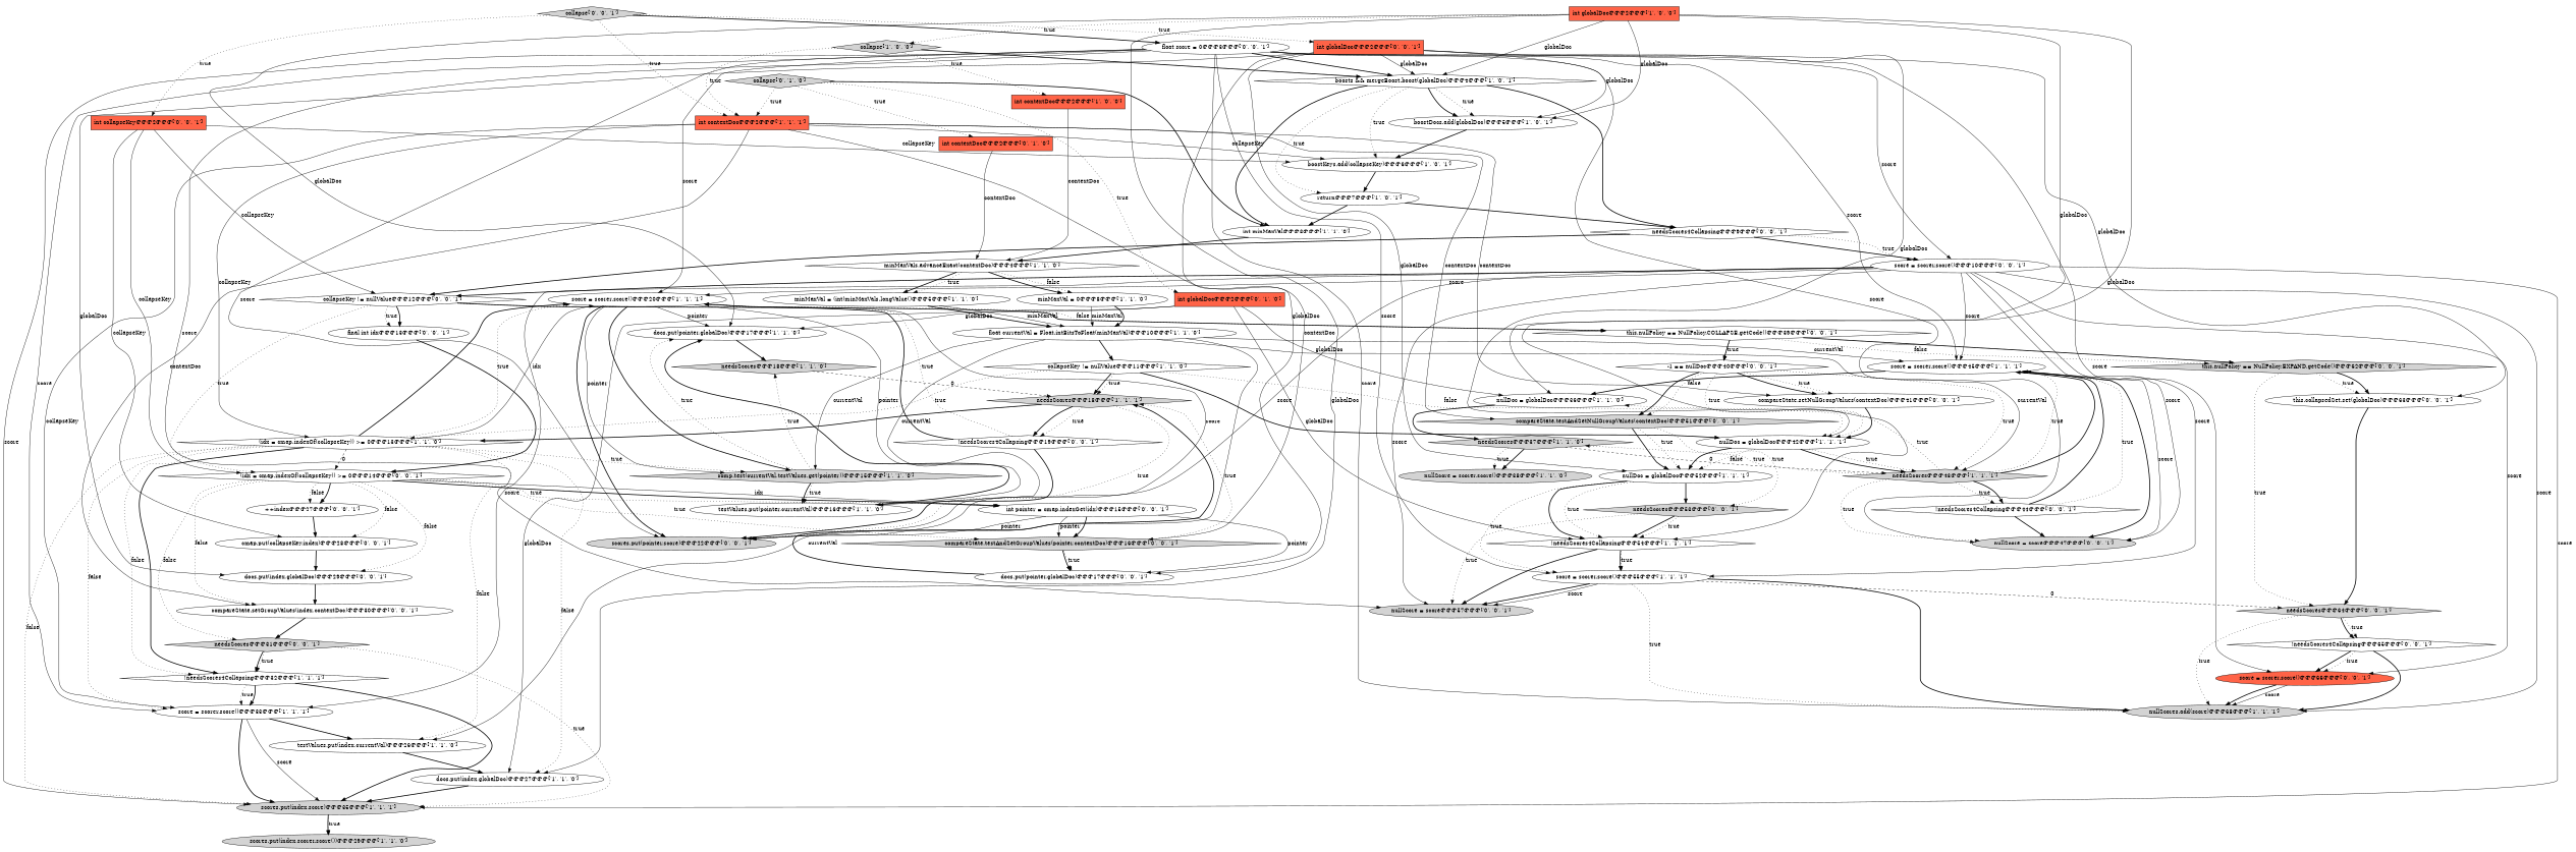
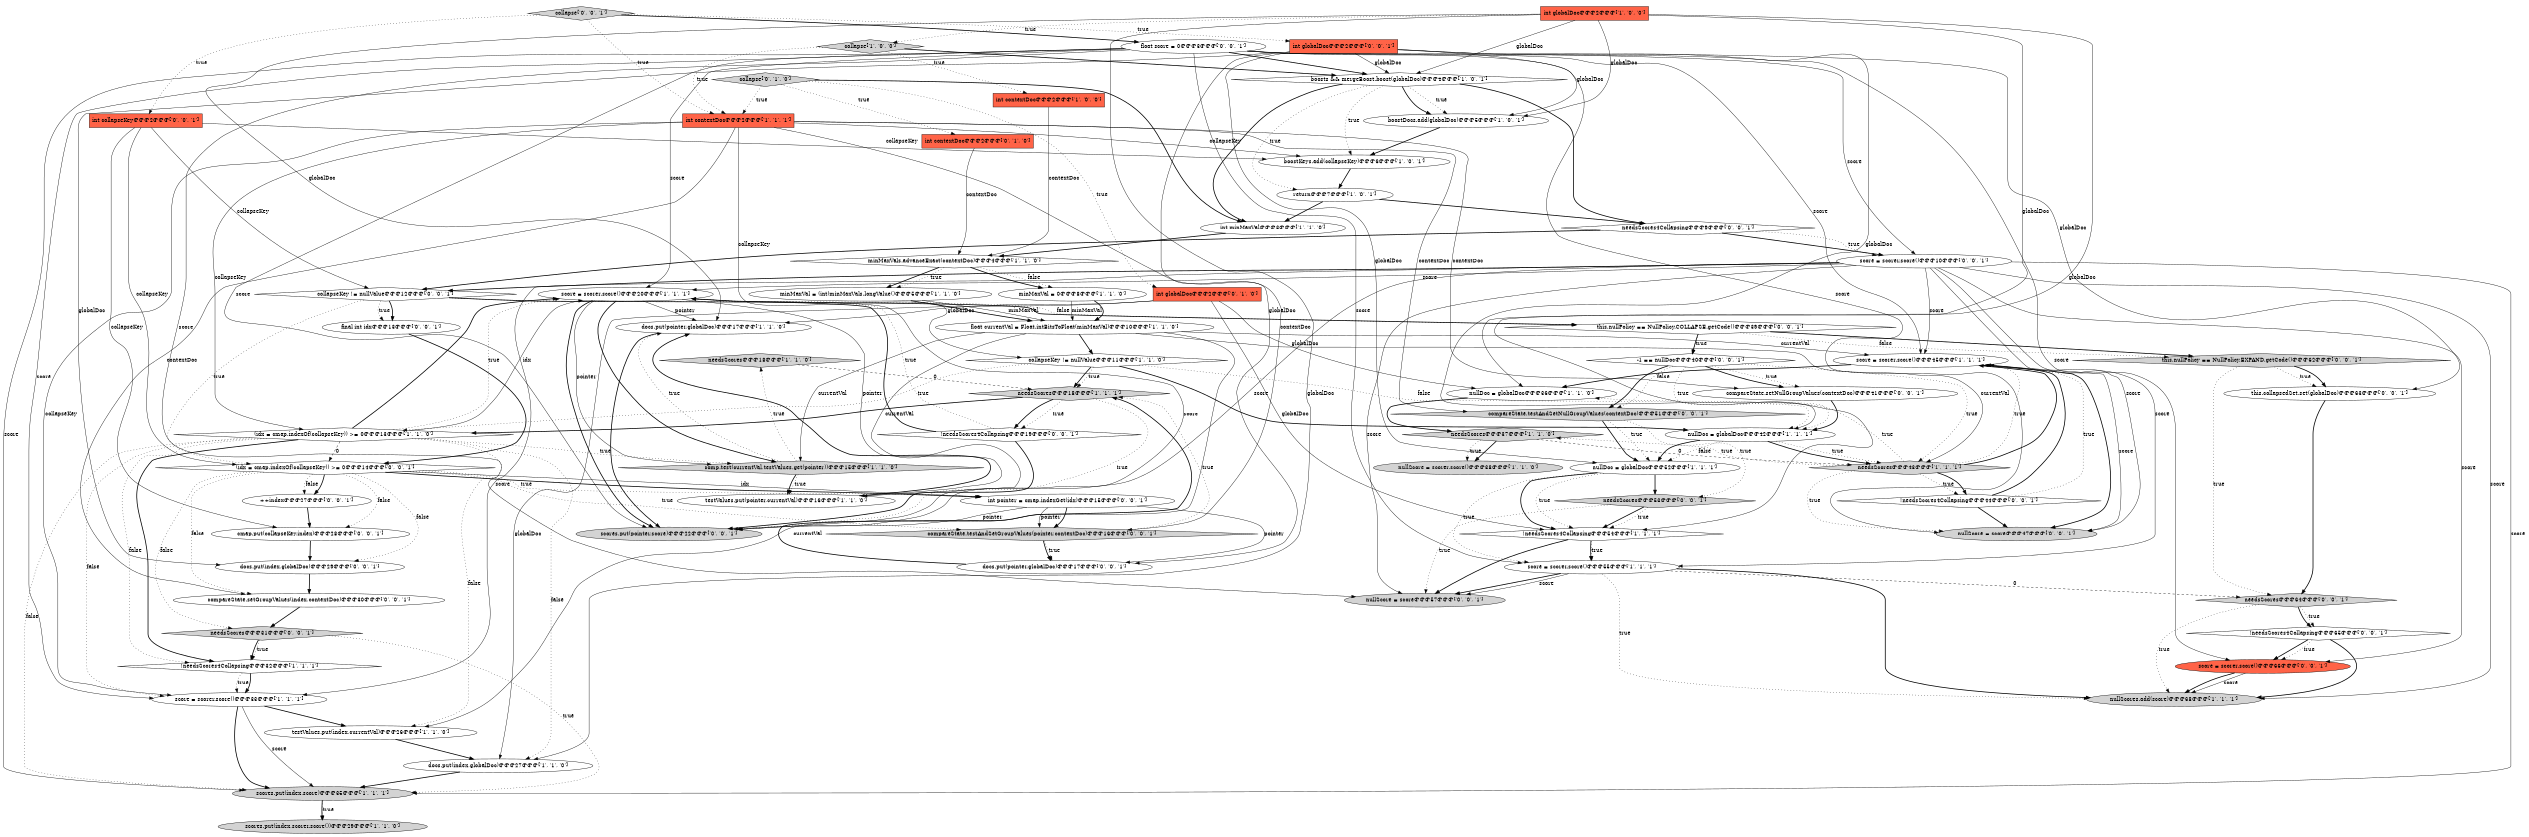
  digraph {
    node [fillcolor=white shape=ellipse style=filled]
    edge [style=bold]
    n1 [label="score = scorer.score()@@@20@@@['1', '1', '1']"]
    n2 [label="docs.put(pointer,globalDoc)@@@17@@@['1', '1', '0']"]
    n3 [fillcolor=lightgray label="scores.put(pointer,score)@@@22@@@['0', '0', '1']"]
    n4 [label="testValues.put(pointer,currentVal)@@@16@@@['1', '1', '0']"]
    n5 [fillcolor=lightgray label="comp.test(currentVal,testValues.get(pointer))@@@15@@@['1', '1', '0']" shape=diamond]
    n6 [fillcolor=lightgray label="needsScores@@@18@@@['1', '1', '0']" shape=diamond]
    n7 [label="(idx = cmap.indexOf(collapseKey)) >= 0@@@13@@@['1', '1', '0']" shape=diamond]
    n8 [fillcolor=lightgray label="scores.put(index,score)@@@35@@@['1', '1', '1']"]
    n9 [label="testValues.put(index,currentVal)@@@26@@@['1', '1', '0']"]
    n10 [label="docs.put(index,globalDoc)@@@27@@@['1', '1', '0']"]
    n11 [label="!needsScores4Collapsing@@@32@@@['1', '1', '1']" shape=diamond]
    n12 [label="(idx = cmap.indexOf(collapseKey)) >= 0@@@14@@@['0', '0', '1']" shape=diamond]
    n13 [label="score = scorer.score()@@@33@@@['1', '1', '1']"]
    n14 [fillcolor=lightgray label="scores.put(index,scorer.score())@@@29@@@['1', '1', '0']"]
    n15 [label="int pointer = cmap.indexGet(idx)@@@15@@@['0', '0', '1']"]
    n16 [fillcolor=lightgray label="compareState.testAndSetGroupValues(pointer,contextDoc)@@@16@@@['0', '0', '1']" shape=diamond]
    n17 [label="docs.put(index,globalDoc)@@@29@@@['0', '0', '1']"]
    n18 [fillcolor=lightgray label="needsScores@@@31@@@['0', '0', '1']" shape=diamond]
    n19 [label="compareState.setGroupValues(index,contextDoc)@@@30@@@['0', '0', '1']"]
    n20 [label="cmap.put(collapseKey,index)@@@28@@@['0', '0', '1']"]
    n21 [label="++index@@@27@@@['0', '0', '1']"]
    n22 [label="docs.put(pointer,globalDoc)@@@17@@@['0', '0', '1']"]
    n23 [fillcolor=lightgray label="needsScores@@@18@@@['1', '1', '1']" shape=diamond]
    n24 [label="boostKeys.add(collapseKey)@@@6@@@['1', '0', '1']"]
    n25 [label="return@@@7@@@['1', '0', '1']"]
    n26 [label="needsScores4Collapsing@@@9@@@['0', '0', '1']" shape=diamond]
    n27 [label="int minMaxVal@@@3@@@['1', '1', '0']"]
    n28 [label="!needsScores4Collapsing@@@19@@@['0', '0', '1']" shape=diamond]
    n29 [label="score = scorer.score()@@@45@@@['1', '1', '1']"]
    n30 [fillcolor=lightgray label="nullScore = score@@@47@@@['0', '0', '1']"]
    n31 [label="nullDoc = globalDoc@@@36@@@['1', '1', '0']"]
    n32 [fillcolor=lightgray label="needsScores@@@37@@@['1', '1', '0']" shape=diamond]
    n33 [label="score = scorer.score()@@@10@@@['0', '0', '1']"]
    n34 [label="collapseKey != nullValue@@@12@@@['0', '0', '1']" shape=diamond]
    n35 [fillcolor=lightgray label="nullScores.add(score)@@@68@@@['1', '1', '1']"]
    n36 [fillcolor=lightgray label="nullScore = score@@@57@@@['0', '0', '1']"]
    n37 [label="score = scorer.score()@@@55@@@['1', '1', '1']"]
    n38 [fillcolor=tomato label="score = scorer.score()@@@66@@@['0', '0', '1']"]
    n39 [label="this.nullPolicy == NullPolicy.COLLAPSE.getCode()@@@39@@@['0', '0', '1']" shape=diamond]
    n40 [label="final int idx@@@13@@@['0', '0', '1']"]
    n41 [label="float currentVal = Float.intBitsToFloat(minMaxVal)@@@10@@@['1', '1', '0']"]
    n42 [label="collapseKey != nullValue@@@11@@@['1', '1', '0']" shape=diamond]
    n43 [fillcolor=lightgray label="needsScores@@@43@@@['1', '1', '1']" shape=diamond]
    n44 [label="nullDoc = globalDoc@@@42@@@['1', '1', '1']"]
    n45 [label="!needsScores4Collapsing@@@44@@@['0', '0', '1']" shape=diamond]
    n46 [fillcolor=lightgray label="nullScore = scorer.score()@@@38@@@['1', '1', '0']"]
    n47 [fillcolor=tomato label="int globalDoc@@@2@@@['0', '0', '1']" shape=box]
    n48 [label="boostDocs.add(globalDoc)@@@5@@@['1', '0', '1']"]
    n49 [label="boosts && mergeBoost.boost(globalDoc)@@@4@@@['1', '0', '1']" shape=diamond]
    n50 [label="this.collapsedSet.set(globalDoc)@@@63@@@['0', '0', '1']"]
    n51 [label="nullDoc = globalDoc@@@52@@@['1', '1', '1']"]
    n52 [fillcolor=lightgray label="needsScores@@@64@@@['0', '0', '1']" shape=diamond]
    n53 [fillcolor=lightgray label="needsScores@@@53@@@['0', '0', '1']" shape=diamond]
    n54 [label="!needsScores4Collapsing@@@54@@@['1', '1', '1']" shape=diamond]
    n55 [fillcolor=lightgray label="this.nullPolicy == NullPolicy.EXPAND.getCode()@@@62@@@['0', '0', '1']" shape=diamond]
    n56 [label="!needsScores4Collapsing@@@65@@@['0', '0', '1']" shape=diamond]
    n57 [label="minMaxVals.advanceExact(contextDoc)@@@4@@@['1', '1', '0']" shape=diamond]
    n58 [fillcolor=lightgray label="collapse['0', '1', '0']" shape=diamond]
    n59 [fillcolor=tomato label="int contextDoc@@@2@@@['0', '1', '0']" shape=box]
    n60 [fillcolor=tomato label="int globalDoc@@@2@@@['0', '1', '0']" shape=box]
    n61 [fillcolor=tomato label="int contextDoc@@@2@@@['1', '1', '1']" shape=box]
    n62 [label="compareState.setNullGroupValues(contextDoc)@@@41@@@['0', '0', '1']"]
    n63 [fillcolor=lightgray label="compareState.testAndSetNullGroupValues(contextDoc)@@@51@@@['0', '0', '1']" shape=diamond]
    n64 [label="minMaxVal = (int)minMaxVals.longValue()@@@5@@@['1', '1', '0']"]
    n65 [label="minMaxVal = 0@@@8@@@['1', '1', '0']"]
    n66 [fillcolor=tomato label="int contextDoc@@@2@@@['1', '0', '0']" shape=box]
    n67 [label="-1 == nullDoc@@@40@@@['0', '0', '1']" shape=diamond]
    n68 [fillcolor=tomato label="int collapseKey@@@2@@@['0', '0', '1']" shape=box]
    n69 [fillcolor=lightgray label="collapse['1', '0', '0']" shape=diamond]
    n70 [fillcolor=tomato label="int globalDoc@@@2@@@['1', '0', '0']" shape=box]
    n71 [fillcolor=lightgray label="collapse['0', '0', '1']" shape=diamond]
    n72 [label="float score = 0@@@3@@@['0', '0', '1']"]
    n1 -> n2 [label=pointer style=solid]
    n1 -> n3
    n1 -> n3 [label=score style=solid]
    n1 -> n4 [label=pointer style=solid]
    n1 -> n5 [label=pointer style=solid]
    n1 -> n5
-   n2 -> n6
+   n2 -> n3
    n4 -> n2
    n5 -> n2 [label=true style=dotted]
    n5 -> n4 [label=true style=dotted]
    n5 -> n4
    n5 -> n6 [label=true style=dotted]
    n6 -> n23 [label=0 style=dashed]
    n7 -> n1
    n7 -> n1 [label=true style=dotted]
    n7 -> n1 [label=idx style=solid]
    n7 -> n5 [label=true style=dotted]
    n7 -> n8 [label=false style=dotted]
    n7 -> n9 [label=false style=dotted]
    n7 -> n10 [label=false style=dotted]
    n7 -> n11 [label=false style=dotted]
    n7 -> n11
    n7 -> n12 [label=0 style=dashed]
    n7 -> n13 [label=false style=dotted]
    n8 -> n14
    n8 -> n14 [label=true style=dotted]
    n9 -> n10
    n10 -> n8
-   n11 -> n8
    n11 -> n13 [label=true style=dotted]
    n11 -> n13
    n12 -> n15 [label=idx style=solid]
    n12 -> n15 [label=true style=dotted]
    n12 -> n15
    n12 -> n16 [label=true style=dotted]
    n12 -> n17 [label=false style=dotted]
    n12 -> n18 [label=false style=dotted]
    n12 -> n19 [label=false style=dotted]
    n12 -> n20 [label=false style=dotted]
    n12 -> n21
    n12 -> n21 [label=false style=dotted]
    n13 -> n8
    n13 -> n8 [label=score style=solid]
    n13 -> n9
    n15 -> n3 [label=pointer style=solid]
    n15 -> n16
    n15 -> n16 [label=pointer style=solid]
    n15 -> n22 [label=pointer style=solid]
    n16 -> n22
    n16 -> n22 [label=true style=dotted]
    n16 -> n23 [label=true style=dotted]
    n17 -> n19
    n18 -> n8 [label=true style=dotted]
    n18 -> n11 [label=true style=dotted]
    n18 -> n11
    n19 -> n18
    n20 -> n17
    n21 -> n20
    n22 -> n23
    n23 -> n3 [label=true style=dotted]
    n23 -> n7
    n23 -> n28
    n23 -> n28 [label=true style=dotted]
    n24 -> n25
    n25 -> n26
    n25 -> n27
    n26 -> n33 [label=true style=dotted]
    n26 -> n33
    n26 -> n34
    n27 -> n57
    n28 -> n1
    n28 -> n1 [label=true style=dotted]
    n28 -> n3
    n29 -> n30 [label=score style=solid]
    n29 -> n30
    n29 -> n31
    n31 -> n32
    n32 -> n43 [label=0 style=dashed]
    n32 -> n46
    n32 -> n46 [label=true style=dotted]
    n33 -> n1 [label=score style=solid]
    n33 -> n3 [label=score style=solid]
    n33 -> n8 [label=score style=solid]
    n33 -> n13 [label=score style=solid]
    n33 -> n29 [label=score style=solid]
    n33 -> n30 [label=score style=solid]
    n33 -> n34
    n33 -> n35 [label=score style=solid]
    n33 -> n36 [label=score style=solid]
    n33 -> n37 [label=score style=solid]
    n33 -> n38 [label=score style=solid]
    n34 -> n12 [label=true style=dotted]
    n34 -> n39 [label=false style=dotted]
    n34 -> n39
    n34 -> n40
    n34 -> n40 [label=true style=dotted]
    n37 -> n35 [label=true style=dotted]
    n37 -> n35
    n37 -> n36
    n37 -> n36 [label=score style=solid]
    n37 -> n52 [label=0 style=dashed]
    n38 -> n35 [label=score style=solid]
    n38 -> n35
    n39 -> n55 [label=false style=dotted]
    n39 -> n55
    n39 -> n67
    n39 -> n67 [label=true style=dotted]
    n40 -> n12
    n41 -> n4 [label=currentVal style=solid]
    n41 -> n5 [label=currentVal style=solid]
    n41 -> n9 [label=currentVal style=solid]
    n41 -> n29 [label=currentVal style=solid]
    n41 -> n42
    n41 -> n43 [label=currentVal style=solid]
    n42 -> n7 [label=true style=dotted]
    n42 -> n23
    n42 -> n23 [label=true style=dotted]
    n42 -> n44
    n42 -> n44 [label=false style=dotted]
    n43 -> n29
    n43 -> n29 [label=true style=dotted]
    n43 -> n30 [label=true style=dotted]
    n43 -> n31 [label=true style=dotted]
    n43 -> n32 [label=true style=dotted]
    n43 -> n45 [label=true style=dotted]
    n43 -> n45
    n44 -> n43
    n44 -> n43 [label=true style=dotted]
    n44 -> n51
    n44 -> n51 [label=false style=dotted]
    n45 -> n29
    n45 -> n29 [label=true style=dotted]
    n45 -> n30
    n47 -> n17 [label=globalDoc style=solid]
    n47 -> n22 [label=globalDoc style=solid]
    n47 -> n44 [label=globalDoc style=solid]
    n47 -> n48 [label=globalDoc style=solid]
    n47 -> n49 [label=globalDoc style=solid]
    n47 -> n50 [label=globalDoc style=solid]
    n47 -> n51 [label=globalDoc style=solid]
    n48 -> n24
    n49 -> n24 [label=true style=dotted]
    n49 -> n25 [label=true style=dotted]
    n49 -> n26
    n49 -> n27
    n49 -> n48 [label=true style=dotted]
    n49 -> n48
    n50 -> n52
    n51 -> n37 [label=true style=dotted]
    n51 -> n53
    n51 -> n54
    n51 -> n54 [label=true style=dotted]
    n52 -> n35 [label=true style=dotted]
    n52 -> n56 [label=true style=dotted]
    n52 -> n56
    n53 -> n36 [label=true style=dotted]
    n53 -> n54
    n53 -> n54 [label=true style=dotted]
    n54 -> n36
    n54 -> n37 [label=true style=dotted]
    n54 -> n37
    n55 -> n50 [label=true style=dotted]
    n55 -> n50
    n55 -> n52 [label=true style=dotted]
    n56 -> n35
    n56 -> n38
    n56 -> n38 [label=true style=dotted]
    n57 -> n64
    n57 -> n64 [label=true style=dotted]
    n57 -> n65
    n57 -> n65 [label=false style=dotted]
    n58 -> n27
    n58 -> n59 [label=true style=dotted]
    n58 -> n60 [label=true style=dotted]
    n58 -> n61 [label=true style=dotted]
    n59 -> n57 [label=contextDoc style=solid]
    n60 -> n2 [label=globalDoc style=solid]
    n60 -> n10 [label=globalDoc style=solid]
    n60 -> n31 [label=globalDoc style=solid]
    n60 -> n54 [label=globalDoc style=solid]
    n61 -> n7 [label=collapseKey style=solid]
    n61 -> n13 [label=collapseKey style=solid]
    n61 -> n16 [label=contextDoc style=solid]
    n61 -> n19 [label=contextDoc style=solid]
    n61 -> n24 [label=collapseKey style=solid]
+   n61 -> n42 [label=collapseKey style=solid]
    n61 -> n62 [label=contextDoc style=solid]
    n61 -> n63 [label=contextDoc style=solid]
    n62 -> n44
    n63 -> n51
    n63 -> n51 [label=true style=dotted]
    n63 -> n53 [label=true style=dotted]
    n64 -> n41
    n64 -> n41 [label=minMaxVal style=solid]
    n65 -> n41 [label=minMaxVal style=solid]
    n65 -> n41
    n66 -> n57 [label=contextDoc style=solid]
    n67 -> n43 [label=true style=dotted]
    n67 -> n44 [label=true style=dotted]
    n67 -> n62 [label=true style=dotted]
    n67 -> n62
    n67 -> n63
    n67 -> n63 [label=false style=dotted]
    n68 -> n12 [label=collapseKey style=solid]
    n68 -> n20 [label=collapseKey style=solid]
    n68 -> n24 [label=collapseKey style=solid]
    n68 -> n34 [label=collapseKey style=solid]
    n69 -> n49
    n69 -> n61 [label=true style=dotted]
    n69 -> n66 [label=true style=dotted]
    n70 -> n2 [label=globalDoc style=solid]
    n70 -> n10 [label=globalDoc style=solid]
    n70 -> n31 [label=globalDoc style=solid]
    n70 -> n48 [label=globalDoc style=solid]
    n70 -> n49 [label=globalDoc style=solid]
    n70 -> n54 [label=globalDoc style=solid]
    n70 -> n69 [label=true style=dotted]
    n71 -> n47 [label=true style=dotted]
    n71 -> n61 [label=true style=dotted]
    n71 -> n68 [label=true style=dotted]
    n71 -> n72
    n72 -> n1 [label=score style=solid]
    n72 -> n3 [label=score style=solid]
    n72 -> n8 [label=score style=solid]
    n72 -> n13 [label=score style=solid]
    n72 -> n29 [label=score style=solid]
    n72 -> n30 [label=score style=solid]
    n72 -> n33 [label=score style=solid]
-   n72 -> n35 [label=score style=solid]
    n72 -> n36 [label=score style=solid]
    n72 -> n37 [label=score style=solid]
    n72 -> n38 [label=score style=solid]
    n72 -> n49
  }
